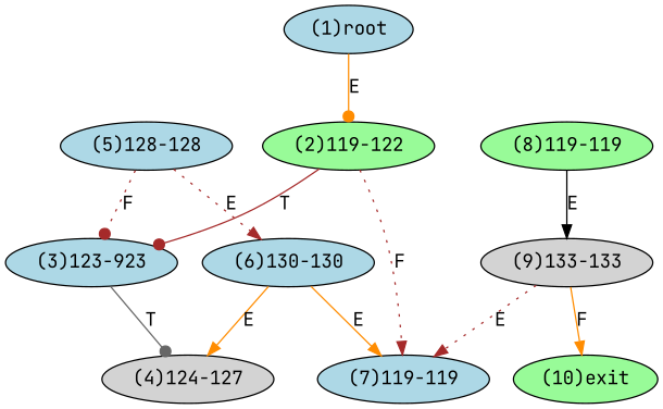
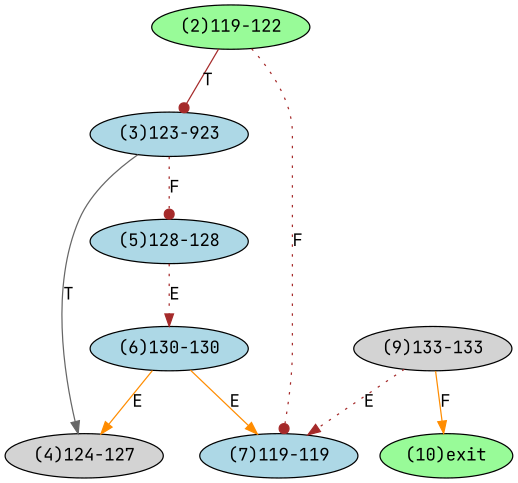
  digraph {
    fontname="JetBrains Mono"
    node [fillcolor=lightblue fontname="JetBrains Mono" style=filled]
    edge [arrowhead=normal color=brown fontname="JetBrains Mono" style=solid]
-   n1 [label="(1)root"]
    n2 [fillcolor=palegreen label="(2)119-122"]
    n3 [label="(3)123-923"]
    n4 [label="(7)119-119"]
    n5 [fillcolor=lightgrey label="(4)124-127"]
    n6 [label="(5)128-128"]
    n7 [label="(6)130-130"]
    n8 [fillcolor=lightgrey label="(9)133-133"]
    n9 [fillcolor=palegreen label="(10)exit"]
-   n10 [fillcolor=palegreen label="(8)119-119"]
-   n1 -> n2 [arrowhead=dot color=darkorange label=E]
    n2 -> n3 [arrowhead=dot label=T]
-   n2 -> n4 [label=F style=dotted]
-   n3 -> n5 [arrowhead=dot color=gray40 label=T]
-   n6 -> n3 [arrowhead=dot label=F style=dotted]
+   n2 -> n4 [arrowhead=dot label=F style=dotted]
+   n3 -> n5 [color=gray40 label=T]
+   n3 -> n6 [arrowhead=dot label=F style=dotted]
    n6 -> n7 [label=E style=dotted]
    n7 -> n4 [color=darkorange label=E]
    n7 -> n5 [color=darkorange label=E]
    n8 -> n4 [label=E style=dotted]
    n8 -> n9 [color=darkorange label=F]
-   n10 -> n8 [color=black label=E]
  }
